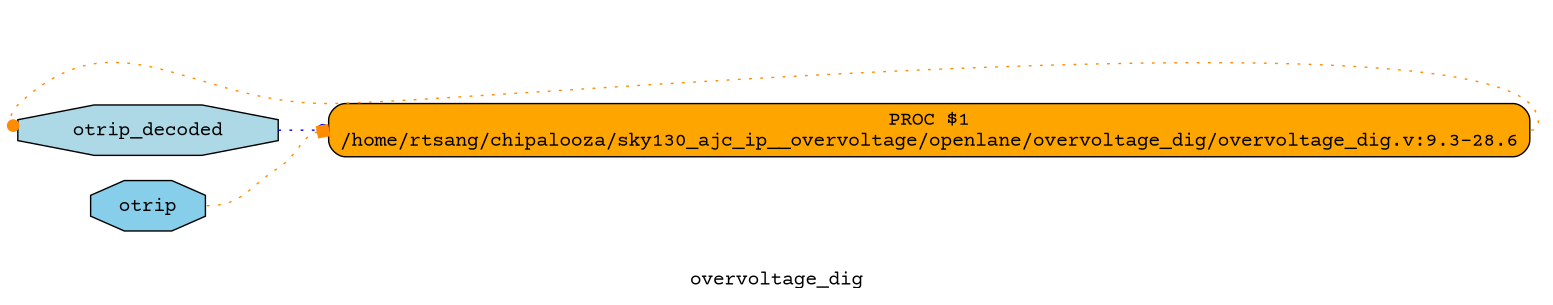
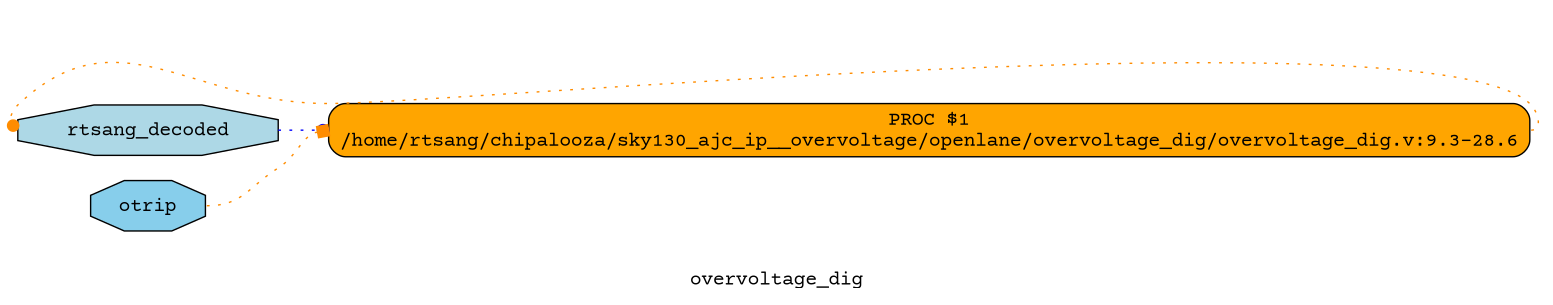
  digraph {
    label=overvoltage_dig
    rankdir=LR
    remincross=true
    fontname="Courier Prime"
    node [color=black fontcolor=black shape=octagon style=filled fontname="Courier Prime"]
    edge [color=darkorange fontcolor=black headport=w style=dotted tailport=e arrowhead=dot fontname="Courier Prime"]
-   n1 [label=otrip_decoded fillcolor=lightblue]
+   n1 [label=rtsang_decoded fillcolor=lightblue]
    n2 [label="PROC $1\n/home/rtsang/chipalooza/sky130_ajc_ip__overvoltage/openlane/overvoltage_dig/overvoltage_dig.v:9.3-28.6" shape=box style="rounded,filled" fillcolor=orange color="" fontcolor=""]
    n3 [label=otrip fillcolor=skyblue]
    n1 -> n2 [color=blue]
    n2 -> n1
    n3 -> n2 [arrowhead=box]
  }
